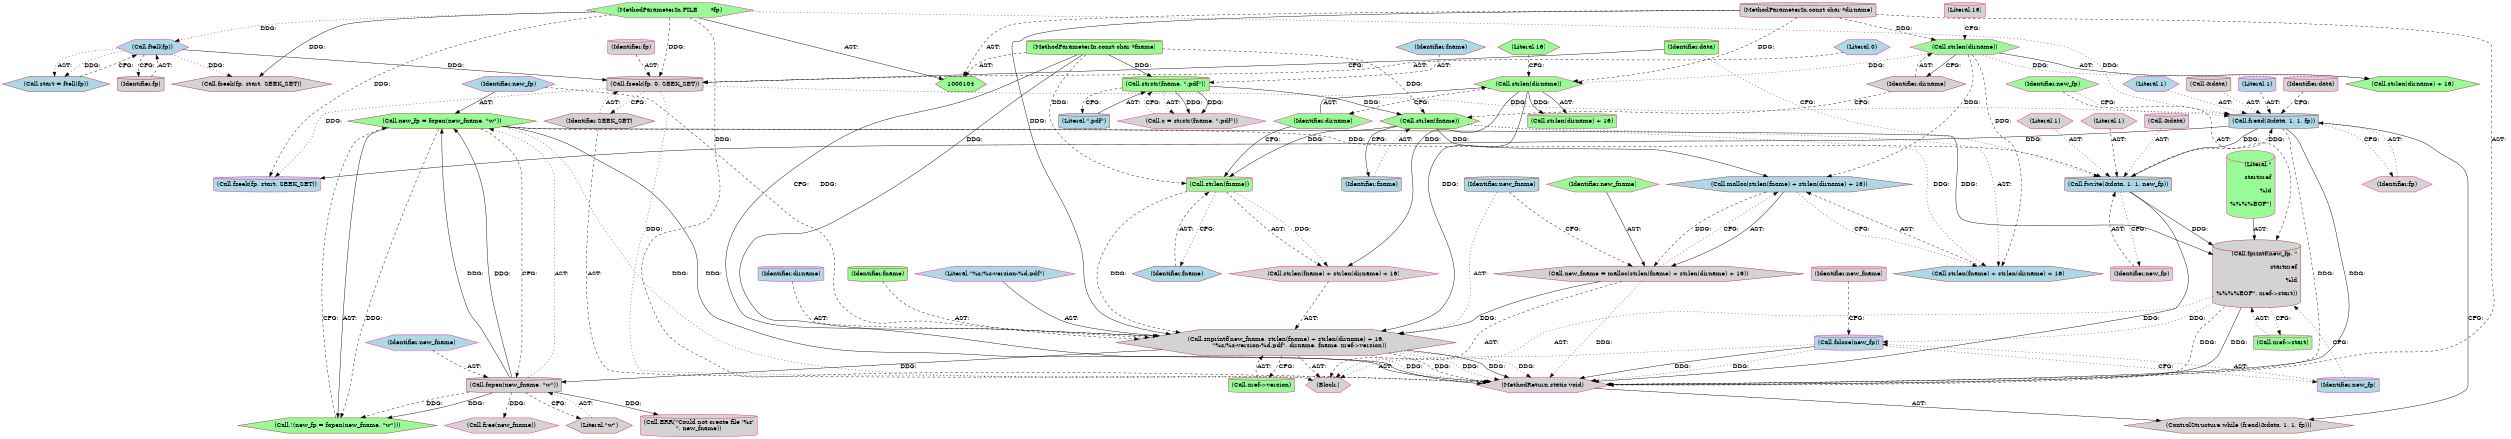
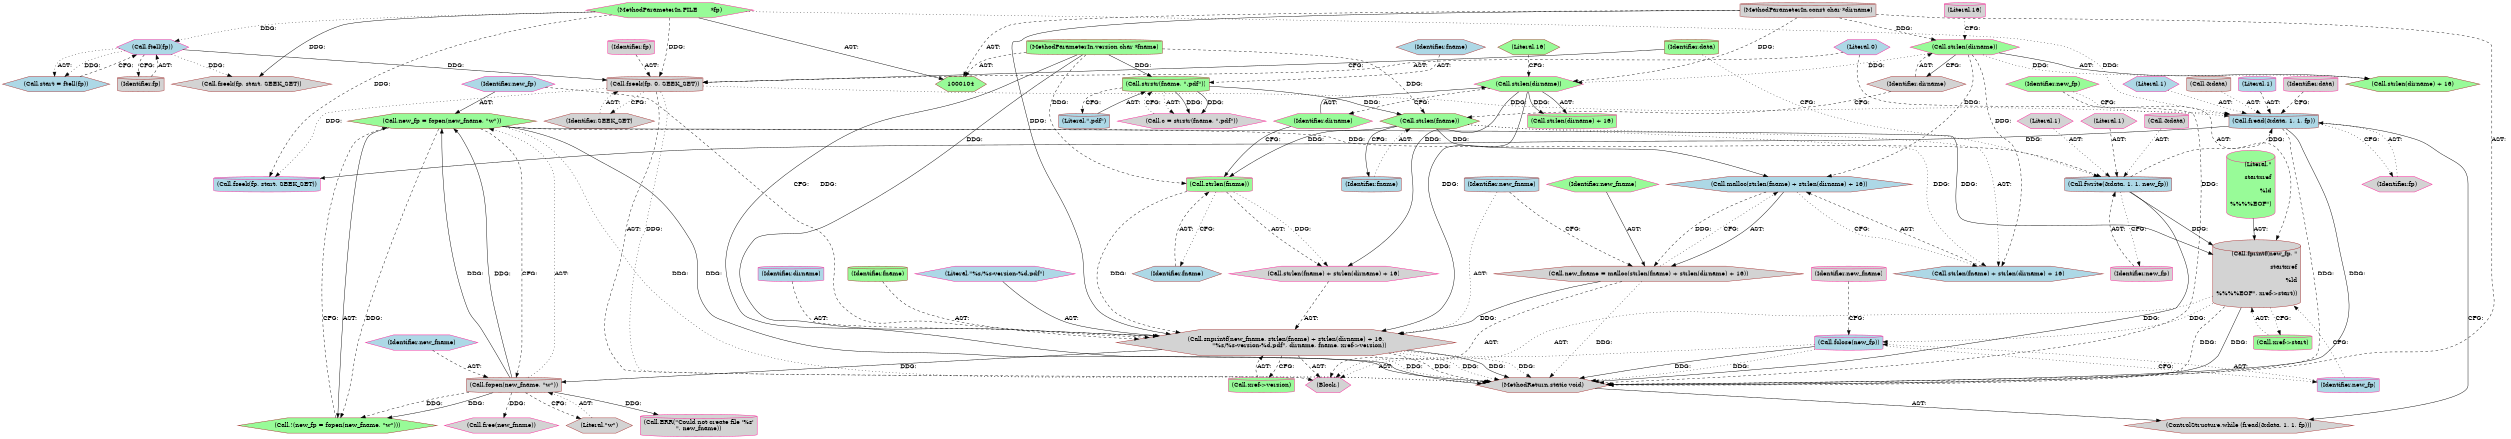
  digraph {
    node [color=deeppink fillcolor=lightgrey shape=hexagon style=filled]
    edge [style=dashed]
    n1 [color=brown label="(Call,fprintf(new_fp, \"\r\nstartxref\r\n%ld\r\n%%%%EOF\", xref->start))" shape=cylinder]
    n2 [fillcolor=lightblue label="(Call,fclose(new_fp))" shape=cylinder]
-   n3 [label="(MethodReturn,static void)"]
+   n3 [color=brown label="(MethodReturn,static void)"]
    n4 [label="(Block,)"]
    n5 [fillcolor=palegreen label="(Call,xref->start)" shape=cylinder]
    n6 [fillcolor=lightblue label="(Identifier,new_fp)" shape=cylinder]
    n7 [color=brown label="(ControlStructure,while (fread(&data, 1, 1, fp)))"]
    n8 [color=brown fillcolor=lightblue label="(Call,fwrite(&data, 1, 1, new_fp))" shape=cylinder]
    n9 [color=brown fillcolor=lightblue label="(Call,fread(&data, 1, 1, fp))" shape=cylinder]
    n10 [label="(Identifier,new_fp)" shape=cylinder]
    n11 [fillcolor=lightblue label="(Call,fseek(fp, start, SEEK_SET))" shape=cylinder]
    n12 [label="(Identifier,fp)"]
    n13 [color=brown label="(Call,fseek(fp, 0, SEEK_SET))" shape=cylinder]
    n14 [color=brown label="(Identifier,SEEK_SET)"]
    n15 [fillcolor=lightblue label="(Call,ftell(fp))"]
    n16 [color=brown label="(Identifier,fp)" shape=cylinder]
    n17 [color=brown label="(Call,fseek(fp, start, SEEK_SET))"]
    n18 [color=brown fillcolor=lightblue label="(Call,start = ftell(fp))"]
    n19 [fillcolor=palegreen label="(MethodParameterIn,FILE       *fp)"]
    1000104 [color=brown fillcolor=palegreen]
    n21 [color=brown fillcolor=palegreen label="(Call,new_fp = fopen(new_fname, \"w\"))"]
    n22 [color=brown label="(Call,fopen(new_fname, \"w\"))" shape=cylinder]
    n23 [color=brown fillcolor=palegreen label="(Call,!(new_fp = fopen(new_fname, \"w\")))"]
    n24 [label="(Call,free(new_fname))"]
    n25 [color=brown label="(Literal,\"w\")"]
    n26 [label="(Call,ERR(\"Could not create file '%s'\n\", new_fname))" shape=cylinder]
    n27 [color=brown label="(Call,snprintf(new_fname, strlen(fname) + strlen(dirname) + 16,\n              \"%s/%s-version-%d.pdf\", dirname, fname, xref->version))"]
    n28 [fillcolor=palegreen label="(Call,xref->version)" shape=cylinder]
    n29 [color=brown label="(Call,new_fname = malloc(strlen(fname) + strlen(dirname) + 16))"]
    n30 [color=brown fillcolor=lightblue label="(Call,malloc(strlen(fname) + strlen(dirname) + 16))"]
    n31 [color=brown fillcolor=lightblue label="(Call,strlen(fname) + strlen(dirname) + 16)"]
    n32 [color=brown fillcolor=palegreen label="(Call,strlen(fname))"]
    n33 [fillcolor=palegreen label="(Call,strlen(fname))" shape=cylinder]
    n34 [color=brown fillcolor=lightblue label="(Identifier,fname)" shape=cylinder]
    n35 [label="(Call,strlen(fname) + strlen(dirname) + 16)"]
    n36 [color=brown fillcolor=lightblue label="(Identifier,fname)"]
    n37 [color=brown fillcolor=palegreen label="(Call,strstr(fname, \".pdf\"))" shape=cylinder]
    n38 [color=brown fillcolor=lightblue label="(Literal,\".pdf\")" shape=cylinder]
    n39 [label="(Call,c = strstr(fname, \".pdf\"))"]
-   n40 [color=brown fillcolor=palegreen label="(MethodParameterIn,const char *fname)" shape=cylinder]
+   n40 [color=brown fillcolor=palegreen label="(MethodParameterIn,version char *fname)" shape=cylinder]
    n41 [fillcolor=palegreen label="(Call,strlen(dirname))"]
    n42 [fillcolor=palegreen label="(Call,strlen(dirname))"]
    n43 [color=brown fillcolor=palegreen label="(Call,strlen(dirname) + 16)"]
    n44 [color=brown label="(Identifier,dirname)"]
    n45 [fillcolor=palegreen label="(Call,strlen(dirname) + 16)" shape=cylinder]
    n46 [fillcolor=palegreen label="(Identifier,dirname)"]
    n47 [color=brown label="(MethodParameterIn,const char *dirname)" shape=cylinder]
    n48 [label="(Identifier,data)" shape=cylinder]
    n49 [fillcolor=lightblue label="(Literal,1)"]
    n50 [color=brown fillcolor=palegreen label="(Identifier,data)" shape=cylinder]
    n51 [color=brown label="(Call,&data)" shape=cylinder]
    n52 [label="(Call,&data)" shape=cylinder]
    n53 [fillcolor=palegreen label="(Literal,\"\r\nstartxref\r\n%ld\r\n%%%%EOF\")" shape=cylinder]
    n54 [fillcolor=lightblue label="(Identifier,new_fname)"]
    n55 [label="(Literal,16)" shape=cylinder]
    n56 [fillcolor=lightblue label="(Identifier,dirname)" shape=cylinder]
    n57 [fillcolor=lightblue label="(Literal,1)" shape=cylinder]
    n58 [label="(Literal,1)"]
    n59 [fillcolor=palegreen label="(Identifier,new_fp)"]
    n60 [label="(Literal,1)"]
    n61 [color=brown fillcolor=lightblue label="(Identifier,new_fname)" shape=cylinder]
    n62 [fillcolor=palegreen label="(Identifier,new_fname)"]
    n63 [color=brown fillcolor=palegreen label="(Identifier,fname)" shape=cylinder]
    n64 [color=brown fillcolor=lightblue label="(Identifier,fname)"]
    n65 [color=brown fillcolor=palegreen label="(Literal,16)"]
    n66 [fillcolor=lightblue label="(Literal,\"%s/%s-version-%d.pdf\")"]
    n67 [fillcolor=lightblue label="(Literal,0)"]
    n68 [label="(Identifier,fp)" shape=cylinder]
    n69 [fillcolor=lightblue label="(Identifier,new_fp)"]
    n70 [label="(Identifier,new_fname)" shape=cylinder]
    n1 -> n2 [label="DDG: " style=dotted]
    n1 -> n3 [label="DDG: "]
    n1 -> n3 [label="DDG: " style=solid]
    n1 -> n4 [label="AST: " style=dotted]
    n1 -> n5 [label="CFG: " style=dotted]
    n2 -> n3 [label="DDG: " style=dotted]
    n2 -> n3 [label="DDG: " style=solid]
    n2 -> n4 [label="AST: " style=dotted]
    n2 -> n6 [label="CFG: " style=dotted]
    n3 -> n7 [label="AST: " style=solid]
    n5 -> n1 [label="AST: " style=dotted]
    n6 -> n1 [label="CFG: " style=dotted]
    n6 -> n2 [label="AST: " style=dotted]
    n8 -> n1 [label="DDG: " style=solid]
    n8 -> n3 [label="DDG: " style=solid]
    n8 -> n9 [label="DDG: "]
    n8 -> n10 [label="CFG: " style=dotted]
    n9 -> n3 [label="DDG: "]
    n9 -> n3 [label="DDG: " style=solid]
    n9 -> n7 [label="CFG: " style=solid]
-   n9 -> n8 [label="DDG: " style=solid]
    n9 -> n11 [label="DDG: " style=solid]
    n9 -> n12 [label="CFG: " style=dotted]
    n10 -> n8 [label="AST: "]
    n12 -> n9 [label="AST: " style=dotted]
    n13 -> n3 [label="DDG: " style=dotted]
-   n14 -> n4 [label="AST: "]
+   n13 -> n4 [label="AST: "]
    n13 -> n9 [label="DDG: " style=dotted]
    n13 -> n11 [label="DDG: " style=dotted]
    n13 -> n14 [label="CFG: " style=dotted]
    n14 -> n13 [label="AST: " style=dotted]
    n15 -> n13 [label="DDG: " style=solid]
    n15 -> n16 [label="CFG: "]
    n15 -> n17 [label="DDG: " style=dotted]
    n15 -> n18 [label="AST: " style=dotted]
    n15 -> n18 [label="DDG: " style=dotted]
    n16 -> n15 [label="AST: "]
    n18 -> n15 [label="CFG: "]
-   n19 -> n3 [label="DDG: "]
+   n67 -> n3 [label="DDG: "]
    n19 -> n9 [label="DDG: " style=dotted]
    n19 -> n11 [label="DDG: "]
    n19 -> n13 [label="DDG: "]
    n19 -> n15 [label="DDG: " style=dotted]
    n19 -> n17 [label="DDG: " style=solid]
    n19 -> 1000104 [label="AST: " style=solid]
    n21 -> n1 [label="DDG: " style=solid]
    n21 -> n3 [label="DDG: " style=dotted]
    n21 -> n3 [label="DDG: " style=solid]
    n21 -> n8 [label="DDG: "]
    n21 -> n22 [label="CFG: "]
    n21 -> n23 [label="AST: " style=solid]
    n21 -> n23 [label="DDG: "]
    n22 -> n21 [label="AST: " style=dotted]
    n22 -> n21 [label="DDG: " style=solid]
    n22 -> n21 [label="DDG: " style=solid]
    n22 -> n23 [label="DDG: "]
    n22 -> n23 [label="DDG: " style=solid]
    n22 -> n24 [label="DDG: "]
    n22 -> n25 [label="CFG: "]
    n22 -> n26 [label="DDG: " style=solid]
    n23 -> n21 [label="CFG: "]
    n25 -> n22 [label="AST: " style=dotted]
    n27 -> n3 [label="DDG: " style=dotted]
    n27 -> n3 [label="DDG: " style=dotted]
    n27 -> n3 [label="DDG: "]
    n27 -> n3 [label="DDG: " style=dotted]
    n27 -> n3 [label="DDG: " style=solid]
    n27 -> n4 [label="AST: "]
    n27 -> n22 [label="DDG: " style=solid]
    n27 -> n28 [label="CFG: "]
    n28 -> n27 [label="AST: "]
    n29 -> n3 [label="DDG: " style=dotted]
    n29 -> n4 [label="AST: "]
    n29 -> n27 [label="DDG: " style=solid]
    n29 -> n30 [label="CFG: " style=dotted]
    n30 -> n29 [label="AST: " style=solid]
    n30 -> n29 [label="DDG: "]
    n30 -> n31 [label="CFG: " style=dotted]
    n31 -> n30 [label="AST: "]
    n32 -> n30 [label="DDG: " style=solid]
    n32 -> n31 [label="AST: " style=dotted]
    n32 -> n31 [label="DDG: " style=dotted]
    n32 -> n33 [label="DDG: " style=solid]
    n32 -> n34 [label="CFG: " style=solid]
    n33 -> n27 [label="DDG: "]
    n33 -> n35 [label="AST: "]
    n33 -> n35 [label="DDG: " style=dotted]
    n33 -> n36 [label="CFG: " style=dotted]
    n34 -> n32 [label="AST: " style=dotted]
    n35 -> n27 [label="AST: "]
    n36 -> n33 [label="AST: "]
    n37 -> n32 [label="DDG: " style=solid]
    n37 -> n38 [label="CFG: "]
    n37 -> n39 [label="AST: " style=dotted]
    n37 -> n39 [label="DDG: " style=solid]
    n37 -> n39 [label="DDG: " style=solid]
    n38 -> n37 [label="AST: " style=solid]
    n39 -> n37 [label="CFG: " style=dotted]
    n40 -> n3 [label="DDG: " style=solid]
    n40 -> 1000104 [label="AST: "]
    n40 -> n27 [label="DDG: " style=solid]
    n40 -> n32 [label="DDG: "]
    n40 -> n33 [label="DDG: "]
    n40 -> n37 [label="DDG: " style=solid]
    n41 -> n30 [label="DDG: "]
    n41 -> n31 [label="DDG: "]
    n41 -> n42 [label="DDG: " style=dotted]
    n41 -> n43 [label="AST: " style=solid]
    n41 -> n43 [label="DDG: " style=dotted]
    n41 -> n44 [label="CFG: " style=solid]
    n42 -> n27 [label="DDG: " style=solid]
    n42 -> n35 [label="DDG: " style=solid]
    n42 -> n45 [label="AST: " style=solid]
    n42 -> n45 [label="DDG: " style=solid]
    n42 -> n46 [label="CFG: "]
    n44 -> n32 [label="CFG: "]
    n44 -> n41 [label="AST: "]
    n46 -> n33 [label="CFG: " style=solid]
    n46 -> n42 [label="AST: " style=solid]
    n47 -> n3 [label="AST: "]
    n47 -> 1000104 [label="AST: "]
    n47 -> n27 [label="DDG: " style=solid]
    n47 -> n41 [label="DDG: "]
    n47 -> n42 [label="DDG: "]
    n48 -> n9 [label="CFG: "]
    n49 -> n9 [label="AST: " style=dotted]
    n50 -> n8 [label="CFG: " style=dotted]
    n50 -> n13 [label="CFG: " style=solid]
    n51 -> n9 [label="AST: " style=dotted]
    n52 -> n8 [label="AST: " style=dotted]
    n53 -> n1 [label="AST: " style=solid]
    n54 -> n22 [label="AST: "]
    n55 -> n41 [label="CFG: " style=dotted]
    n56 -> n27 [label="AST: "]
    n57 -> n9 [label="AST: "]
    n58 -> n8 [label="AST: " style=dotted]
    n59 -> n1 [label="AST: "]
    n59 -> n9 [label="CFG: " style=dotted]
    n60 -> n8 [label="AST: "]
    n61 -> n27 [label="AST: " style=dotted]
    n61 -> n29 [label="CFG: "]
    n62 -> n29 [label="AST: " style=solid]
    n63 -> n27 [label="AST: "]
    n64 -> n37 [label="AST: "]
    n65 -> n42 [label="CFG: "]
    n66 -> n27 [label="AST: " style=solid]
    n67 -> n13 [label="AST: "]
    n68 -> n13 [label="AST: "]
    n69 -> n21 [label="AST: " style=solid]
    n69 -> n27 [label="CFG: "]
    n70 -> n2 [label="CFG: "]
  }
